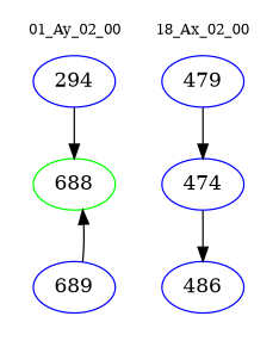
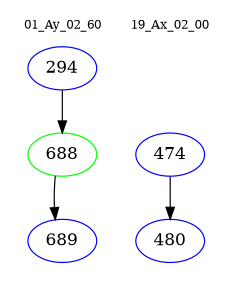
  digraph {
    node [color=blue]
    edge [color=black]
    n1 [label=294]
    n2 [color=green label=688]
    n3 [label=689]
-   n4 [label=479]
    n5 [label=474]
-   n6 [label=486]
+   n6 [label=480]
    subgraph cluster_1 {
      color=white
      fontsize=10
-     label="01_Ay_02_00"
+     label="01_Ay_02_60"
      n1
      n2
      n3
    }
    subgraph cluster_2 {
      color=white
      fontsize=10
-     label="18_Ax_02_00"
-     n4
+     label="19_Ax_02_00"
      n5
      n6
    }
    n1 -> n2
-   n3 -> n2
-   n4 -> n5
+   n2 -> n3
    n5 -> n6
  }
